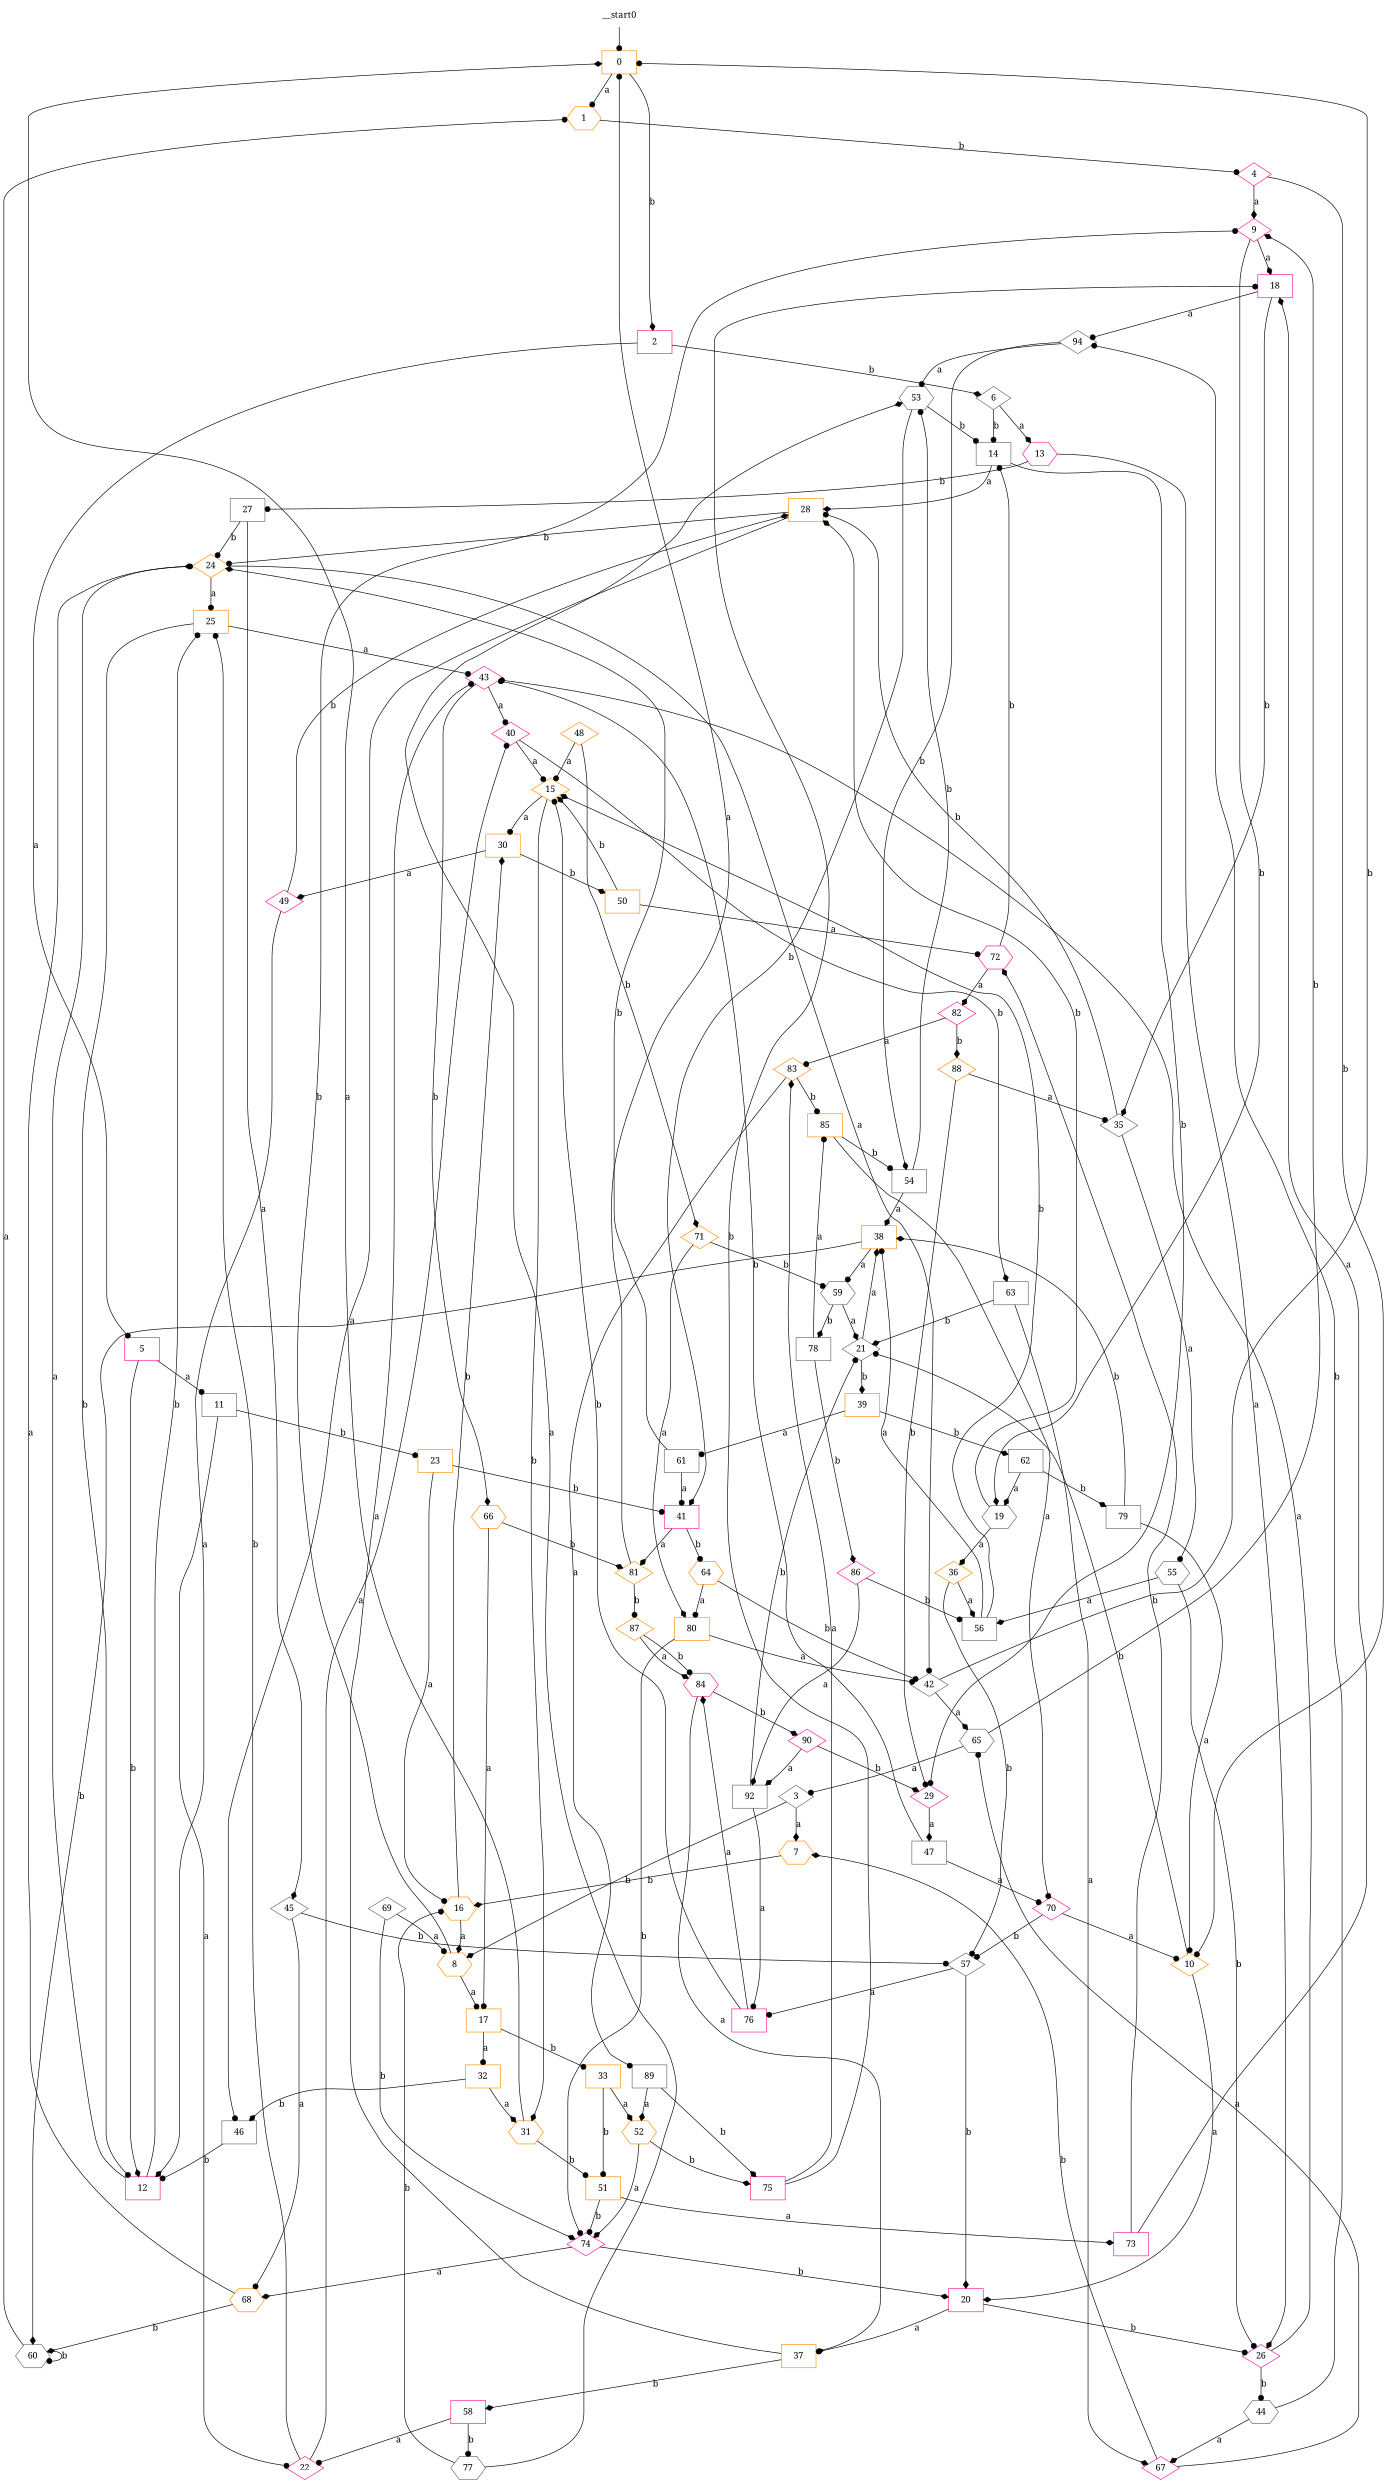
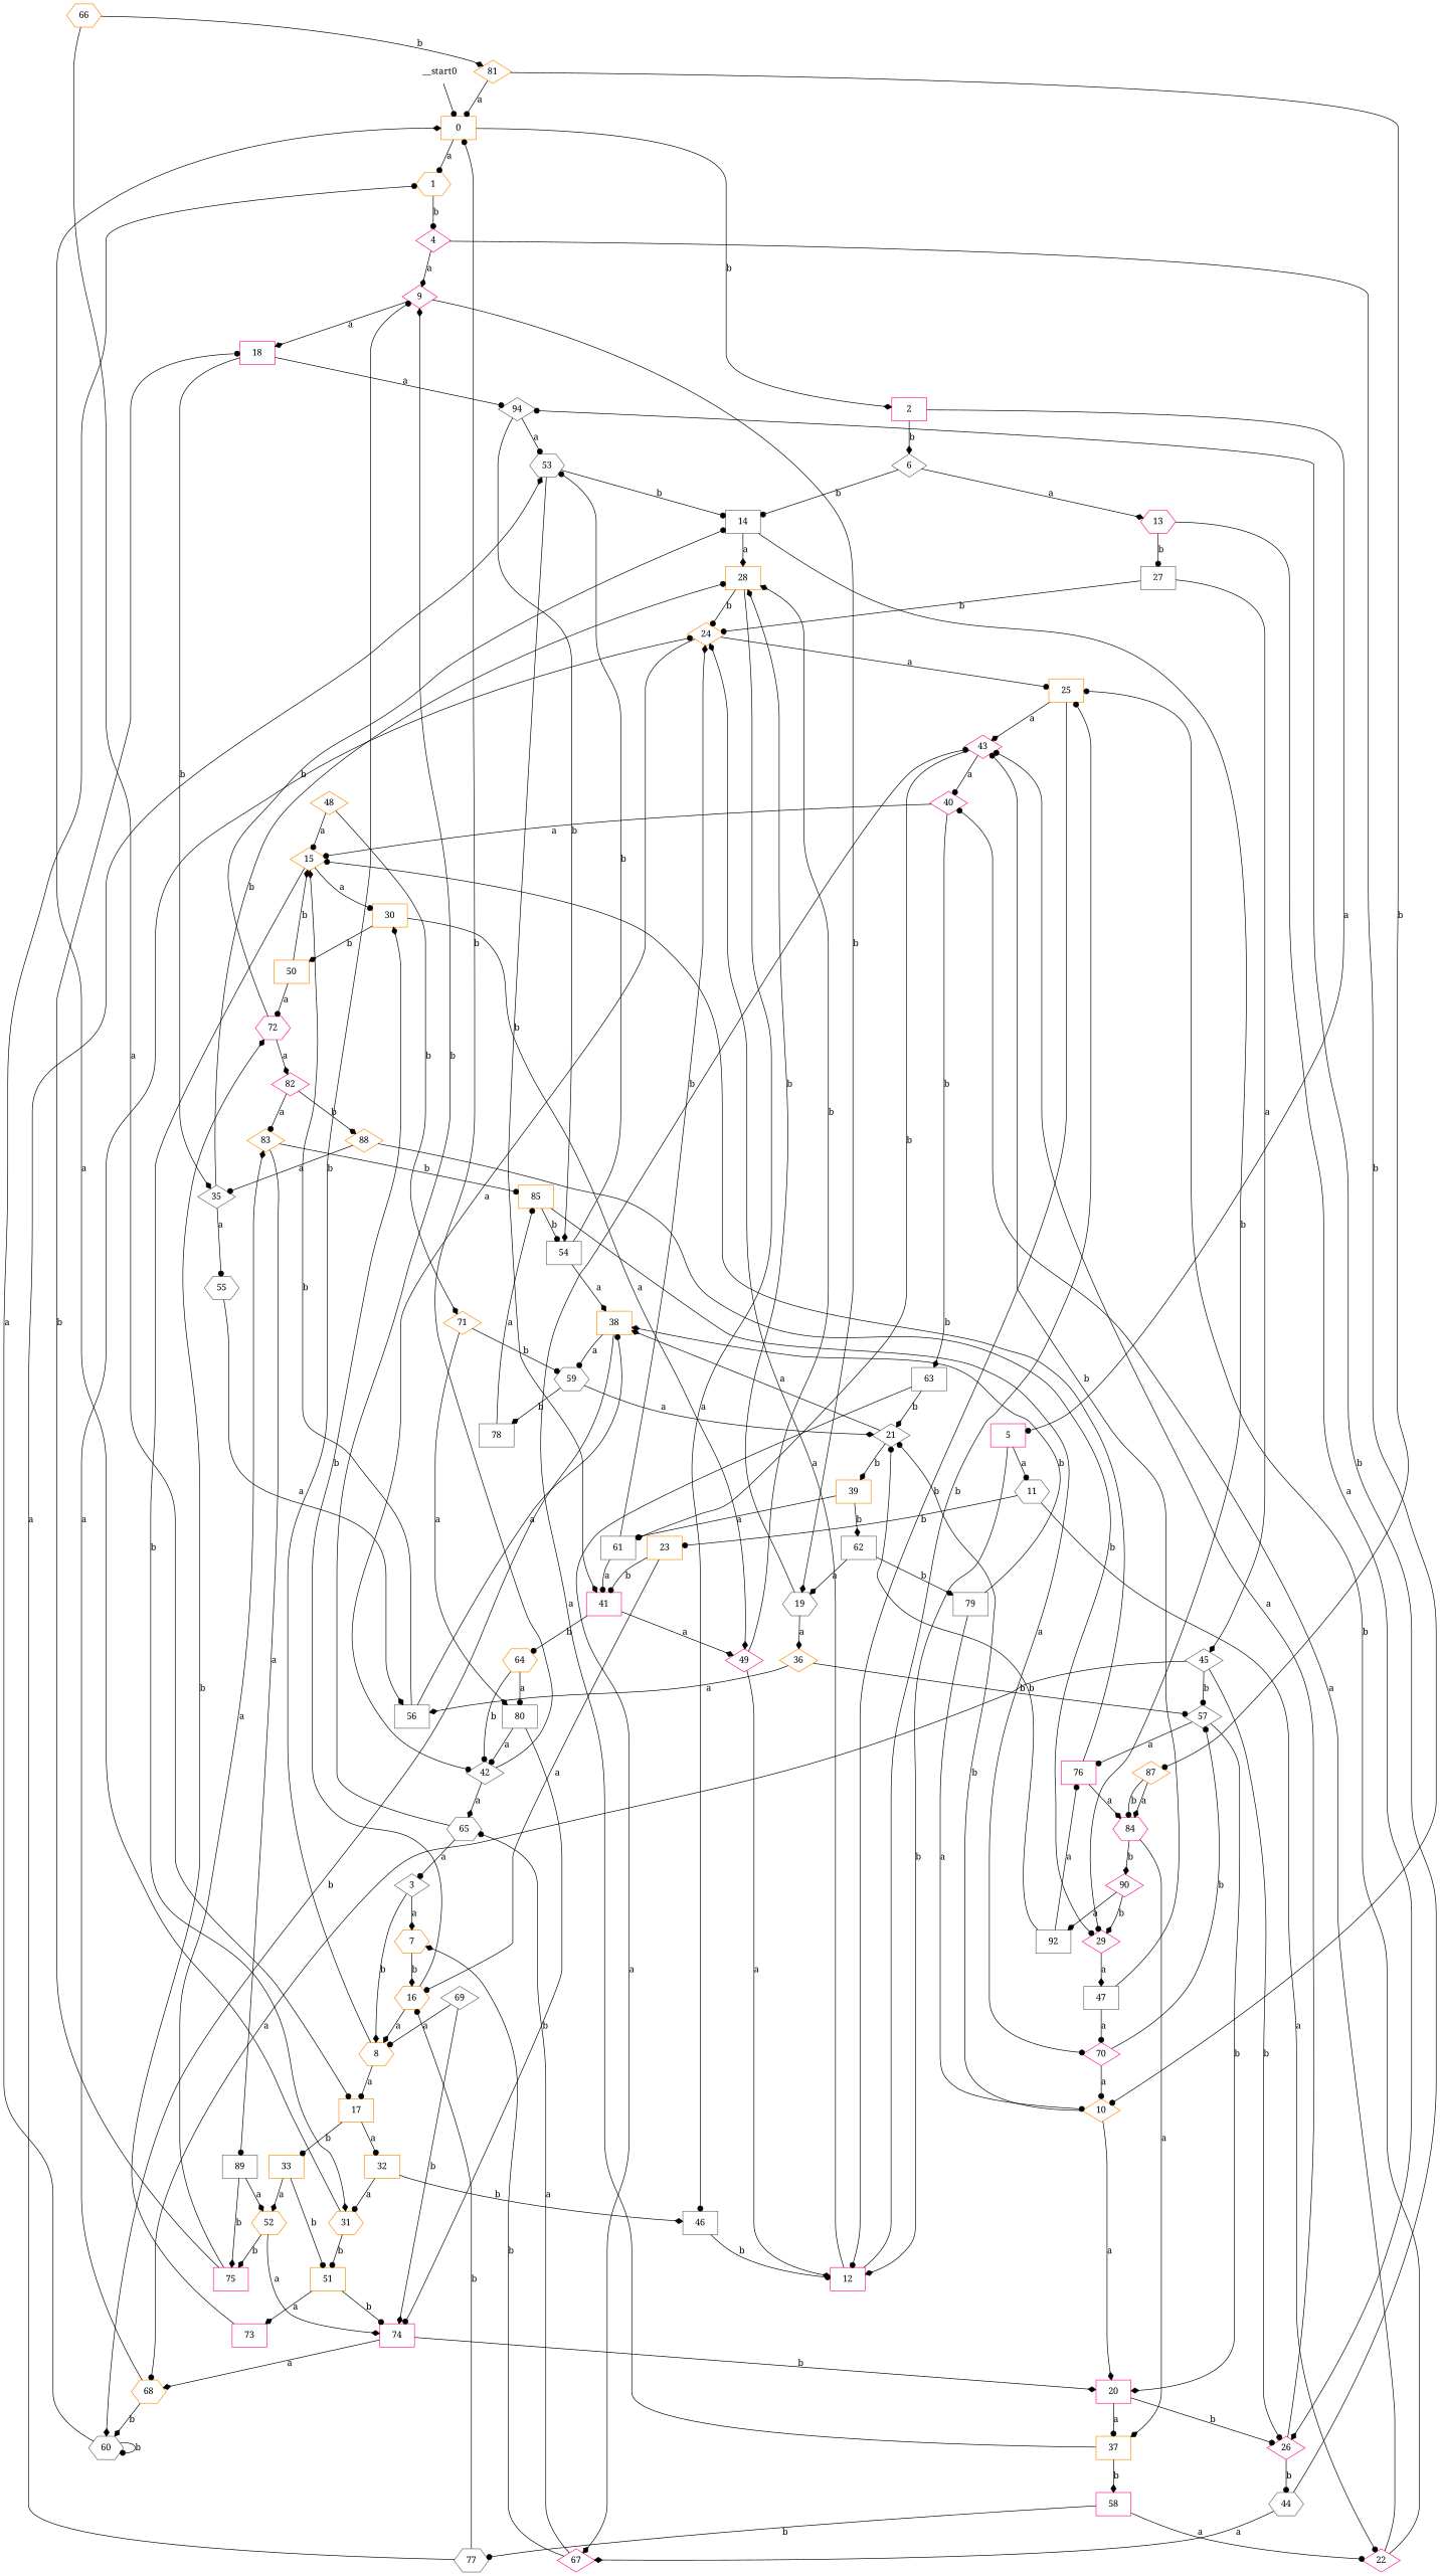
  digraph {
    fontname="Noto Serif"
    node [color=darkorange fontname="Noto Serif" shape=box]
    edge [arrowhead=dot fontname="Noto Serif"]
    __start0 [color=gray40 shape=none]
    0
    1 [shape=hexagon]
    2 [color=deeppink]
    4 [color=deeppink shape=diamond]
    5 [color=deeppink]
    6 [color=gray40 shape=diamond]
    3 [color=gray40 shape=diamond]
    7 [shape=hexagon]
    8 [shape=hexagon]
    9 [color=deeppink shape=diamond]
    10 [shape=diamond]
-   11 [color=gray40]
+   11 [color=gray40 shape=hexagon]
    12 [color=deeppink]
    13 [color=deeppink shape=hexagon]
    14 [color=gray40]
    16 [shape=hexagon]
    17
    18 [color=deeppink]
    19 [color=gray40 shape=hexagon]
    20 [color=deeppink]
    21 [color=gray40 shape=diamond]
    22 [color=deeppink shape=diamond]
    23
    24 [shape=diamond]
    25
    26 [color=deeppink shape=diamond]
    27 [color=gray40]
    28
    29 [color=deeppink shape=diamond]
    15 [shape=diamond]
    30
    31 [shape=hexagon]
    32
    33
    n36 [color=gray40 label=94 shape=diamond]
    35 [color=gray40 shape=diamond]
    36 [shape=diamond]
    37
    38
    39
    40 [color=deeppink shape=diamond]
    41 [color=deeppink]
    42 [color=gray40 shape=diamond]
    43 [color=deeppink shape=diamond]
    44 [color=gray40 shape=hexagon]
    45 [color=gray40 shape=diamond]
    46 [color=gray40]
    47 [color=gray40]
    49 [color=deeppink shape=diamond]
    50
    51
    52 [shape=hexagon]
    53 [color=gray40 shape=hexagon]
    54 [color=gray40]
    55 [color=gray40 shape=hexagon]
    56 [color=gray40]
    57 [color=gray40 shape=diamond]
    58 [color=deeppink]
    59 [color=gray40 shape=hexagon]
    60 [color=gray40 shape=hexagon]
    61 [color=gray40]
    62 [color=gray40]
    63 [color=gray40]
    64 [shape=hexagon]
    65 [color=gray40 shape=hexagon]
    66 [shape=hexagon]
    67 [color=deeppink shape=diamond]
    68 [shape=hexagon]
    70 [color=deeppink shape=diamond]
    48 [shape=diamond]
    71 [shape=diamond]
    72 [color=deeppink shape=hexagon]
    73 [color=deeppink]
-   74 [color=deeppink shape=diamond]
+   74 [color=deeppink]
    75 [color=deeppink]
    76 [color=deeppink]
    77 [color=gray40 shape=hexagon]
    78 [color=gray40]
    79 [color=gray40]
-   80
+   80 [color=gray40]
    81 [shape=diamond]
    69 [color=gray40 shape=diamond]
    82 [color=deeppink shape=diamond]
    83 [shape=diamond]
    84 [color=deeppink shape=hexagon]
    85
-   86 [color=deeppink shape=diamond]
    87 [shape=diamond]
    88 [shape=diamond]
    89 [color=gray40]
    90 [color=deeppink shape=diamond]
    n93 [color=gray40 label=92]
    __start0 -> 0
    0 -> 1 [label=a]
    0 -> 2 [arrowhead=diamond label=b]
    1 -> 4 [label=b]
    2 -> 5 [label=a]
    2 -> 6 [arrowhead=diamond label=b]
    4 -> 9 [arrowhead=diamond label=a]
    4 -> 10 [label=b]
    5 -> 11 [label=a]
    5 -> 12 [arrowhead=diamond label=b]
    6 -> 13 [arrowhead=diamond label=a]
    6 -> 14 [label=b]
    3 -> 7 [arrowhead=diamond label=a]
    3 -> 8 [arrowhead=diamond label=b]
    7 -> 16 [arrowhead=diamond label=b]
    8 -> 9 [label=b]
    8 -> 17 [label=a]
    9 -> 18 [arrowhead=diamond label=a]
    9 -> 19 [arrowhead=diamond label=b]
    10 -> 20 [arrowhead=diamond label=a]
    10 -> 21 [label=b]
    11 -> 22 [label=a]
    11 -> 23 [label=b]
    12 -> 24 [arrowhead=diamond label=a]
    12 -> 25 [label=b]
    13 -> 26 [arrowhead=diamond label=a]
    13 -> 27 [label=b]
    14 -> 28 [arrowhead=diamond label=a]
    14 -> 29 [label=b]
    16 -> 8 [arrowhead=diamond label=a]
    16 -> 30 [arrowhead=diamond label=b]
    17 -> 32 [label=a]
    17 -> 33 [label=b]
    18 -> n36 [label=a]
    18 -> 35 [arrowhead=diamond label=b]
    19 -> 28 [arrowhead=diamond label=b]
    19 -> 36 [arrowhead=diamond label=a]
    20 -> 26 [label=b]
    20 -> 37 [label=a]
    21 -> 38 [arrowhead=diamond label=a]
    21 -> 39 [arrowhead=diamond label=b]
    22 -> 25 [label=b]
    22 -> 40 [label=a]
    23 -> 16 [label=a]
    23 -> 41 [label=b]
    24 -> 25 [label=a]
    24 -> 42 [label=a]
    25 -> 12 [label=b]
-   25 -> 43 [label=a]
+   25 -> 43 [arrowhead=diamond label=a]
    26 -> 43 [label=a]
    26 -> 44 [label=b]
    27 -> 24 [label=b]
    27 -> 45 [arrowhead=diamond label=a]
    28 -> 24 [label=b]
    28 -> 46 [label=a]
    29 -> 47 [arrowhead=diamond label=a]
    15 -> 30 [label=a]
    15 -> 31 [arrowhead=diamond label=b]
    30 -> 49 [arrowhead=diamond label=a]
    30 -> 50 [arrowhead=diamond label=b]
    31 -> 0 [arrowhead=diamond label=a]
    31 -> 51 [label=b]
-   32 -> 31 [arrowhead=diamond label=a]
+   32 -> 31 [label=a]
    32 -> 46 [arrowhead=diamond label=b]
    33 -> 51 [label=b]
    33 -> 52 [arrowhead=diamond label=a]
    n36 -> 53 [label=a]
    n36 -> 54 [arrowhead=diamond label=b]
    35 -> 28 [label=b]
    35 -> 55 [label=a]
    36 -> 56 [arrowhead=diamond label=a]
    36 -> 57 [label=b]
    37 -> 43 [label=a]
    37 -> 58 [arrowhead=diamond label=b]
    38 -> 59 [label=a]
    38 -> 60 [arrowhead=diamond label=b]
    39 -> 61 [label=a]
    39 -> 62 [arrowhead=diamond label=b]
    40 -> 15 [label=a]
    40 -> 63 [arrowhead=diamond label=b]
-   41 -> 81 [arrowhead=diamond label=a]
+   41 -> 49 [arrowhead=diamond label=a]
    41 -> 64 [label=b]
    42 -> 0 [label=b]
    42 -> 65 [arrowhead=diamond label=a]
    43 -> 40 [label=a]
-   43 -> 66 [arrowhead=diamond label=b]
+   43 -> 61 [arrowhead=diamond label=b]
    44 -> n36 [label=b]
    44 -> 67 [arrowhead=diamond label=a]
    45 -> 57 [label=b]
    45 -> 68 [label=a]
    46 -> 12 [label=b]
    47 -> 43 [label=b]
    47 -> 70 [label=a]
    49 -> 12 [arrowhead=diamond label=a]
    49 -> 28 [arrowhead=diamond label=b]
    50 -> 15 [arrowhead=diamond label=b]
    50 -> 72 [label=a]
    51 -> 73 [arrowhead=diamond label=a]
    51 -> 74 [label=b]
    52 -> 74 [arrowhead=diamond label=a]
    52 -> 75 [arrowhead=diamond label=b]
    53 -> 14 [label=b]
    53 -> 41 [arrowhead=diamond label=b]
    54 -> 38 [arrowhead=diamond label=a]
    54 -> 53 [label=b]
-   55 -> 26 [label=b]
+   45 -> 26 [label=b]
    55 -> 56 [arrowhead=diamond label=a]
    56 -> 15 [arrowhead=diamond label=b]
    56 -> 38 [label=a]
    57 -> 20 [arrowhead=diamond label=b]
    57 -> 76 [label=a]
    58 -> 22 [label=a]
    58 -> 77 [label=b]
    59 -> 21 [arrowhead=diamond label=a]
    59 -> 78 [arrowhead=diamond label=b]
    60 -> 1 [label=a]
    60 -> 60 [label=b]
    61 -> 24 [arrowhead=diamond label=b]
    61 -> 41 [label=a]
    62 -> 19 [arrowhead=diamond label=a]
    62 -> 79 [arrowhead=diamond label=b]
    63 -> 21 [arrowhead=diamond label=b]
    63 -> 67 [arrowhead=diamond label=a]
    64 -> 42 [label=b]
    64 -> 80 [label=a]
    65 -> 3 [label=a]
    65 -> 9 [arrowhead=diamond label=b]
    66 -> 17 [label=a]
    66 -> 81 [arrowhead=diamond label=b]
    67 -> 7 [arrowhead=diamond label=b]
    67 -> 65 [label=a]
    68 -> 24 [label=a]
    68 -> 60 [arrowhead=diamond label=b]
    70 -> 10 [label=a]
    70 -> 57 [label=b]
    48 -> 15 [label=a]
    48 -> 71 [arrowhead=diamond label=b]
    71 -> 59 [label=b]
    71 -> 80 [arrowhead=diamond label=a]
    72 -> 14 [label=b]
    72 -> 82 [arrowhead=diamond label=a]
-   73 -> 18 [arrowhead=diamond label=a]
    73 -> 72 [arrowhead=diamond label=b]
    74 -> 20 [arrowhead=diamond label=b]
    74 -> 68 [arrowhead=diamond label=a]
    75 -> 18 [label=b]
    75 -> 83 [arrowhead=diamond label=a]
    76 -> 15 [label=b]
    76 -> 84 [arrowhead=diamond label=a]
    77 -> 16 [label=b]
    77 -> 53 [arrowhead=diamond label=a]
    78 -> 85 [label=a]
-   78 -> 86 [arrowhead=diamond label=b]
    79 -> 10 [label=a]
    79 -> 38 [arrowhead=diamond label=b]
    80 -> 42 [label=a]
    80 -> 74 [label=b]
    81 -> 0 [label=a]
    81 -> 87 [label=b]
    69 -> 8 [label=a]
    69 -> 74 [arrowhead=diamond label=b]
    82 -> 83 [label=a]
    82 -> 88 [arrowhead=diamond label=b]
    83 -> 85 [label=b]
    83 -> 89 [label=a]
    84 -> 37 [arrowhead=diamond label=a]
    84 -> 90 [arrowhead=diamond label=b]
    85 -> 54 [label=b]
    85 -> 70 [label=a]
-   86 -> 56 [label=b]
-   86 -> n93 [arrowhead=diamond label=a]
    87 -> 84 [arrowhead=diamond label=a]
    87 -> 84 [label=b]
    88 -> 29 [label=b]
    88 -> 35 [label=a]
    89 -> 52 [arrowhead=diamond label=a]
    89 -> 75 [arrowhead=diamond label=b]
    90 -> 29 [arrowhead=diamond label=b]
    90 -> n93 [arrowhead=diamond label=a]
    n93 -> 21 [label=b]
    n93 -> 76 [label=a]
  }
